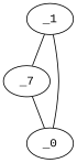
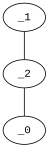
  graph {
    fontname="Liberation Mono"
    node [fontname="Liberation Mono" histo10=0 histo11=0 histo12=0 histo13=0 histo14=0 histo15=0 histo16=0 histo17=0 histo19=0 histo20=0 histo21=0 histo24=0 histo25=0 histo26=0 histo27=0 histo28=0 histo29=0 histo3=0 histo30=0 histo31=0 histo32=0 histo33=0 histo34=0 histo35=0 histo36=0 histo37=0 histo38=0 histo4=0 histo40=0 histo41=0 histo42=0 histo43=0 histo44=0 histo45=0 histo46=0 histo47=0 histo48=0 histo49=0 histo5=0 histo50=0 histo51=0 histo52=0 histo53=0 histo54=0 histo55=0 histo56=0 histo57=0 histo58=0 histo59=0 histo6=0 histo60=0 histo61=0 histo62=0 histo63=0 histo64=0 histo7=0 histo8=0 histo9=0]
    edge [fontname="Liberation Mono"]
    _1 [histo1=0.999455 histo18=0 histo2=0.000545058 histo22=0 histo23=0 histo39=0]
-   _2 [histo1=0.00147449 histo17=0.000294898 histo18=0.000589797 histo2=0.00294898 histo22=0.643468 histo23=0.0533766 histo26=0.000294898 histo27=0.0657623 histo28=0.00825715 histo38=0.00206429 histo39=0.00353878 histo42=0.00117959 histo43=0.178413 histo44=0.011501 histo48=0.0159245 histo6=0.00825715 histo64=0.00265408 label=_7]
+   _2 [histo1=0.00147449 histo17=0.000294898 histo18=0.000589797 histo2=0.00294898 histo22=0.643468 histo23=0.0533766 histo26=0.000294898 histo27=0.0657623 histo28=0.00825715 histo38=0.00206429 histo39=0.00353878 histo42=0.00117959 histo43=0.178413 histo44=0.011501 histo48=0.0159245 histo6=0.00825715 histo64=0.00265408]
    n3 [histo1=0.0250216 histo18=0.0202761 histo19=0.271355 histo2=0.285591 histo20=0.00776532 histo22=0.00431406 histo23=0.330889 histo24=0.0103538 histo3=0.0431406 histo39=0.000431406 histo40=0.000862813 label=_0]
    _1 -- _2 [boundary=143]
-   _1 -- n3 [boundary=192]
    _2 -- n3 [boundary=16]
  }
